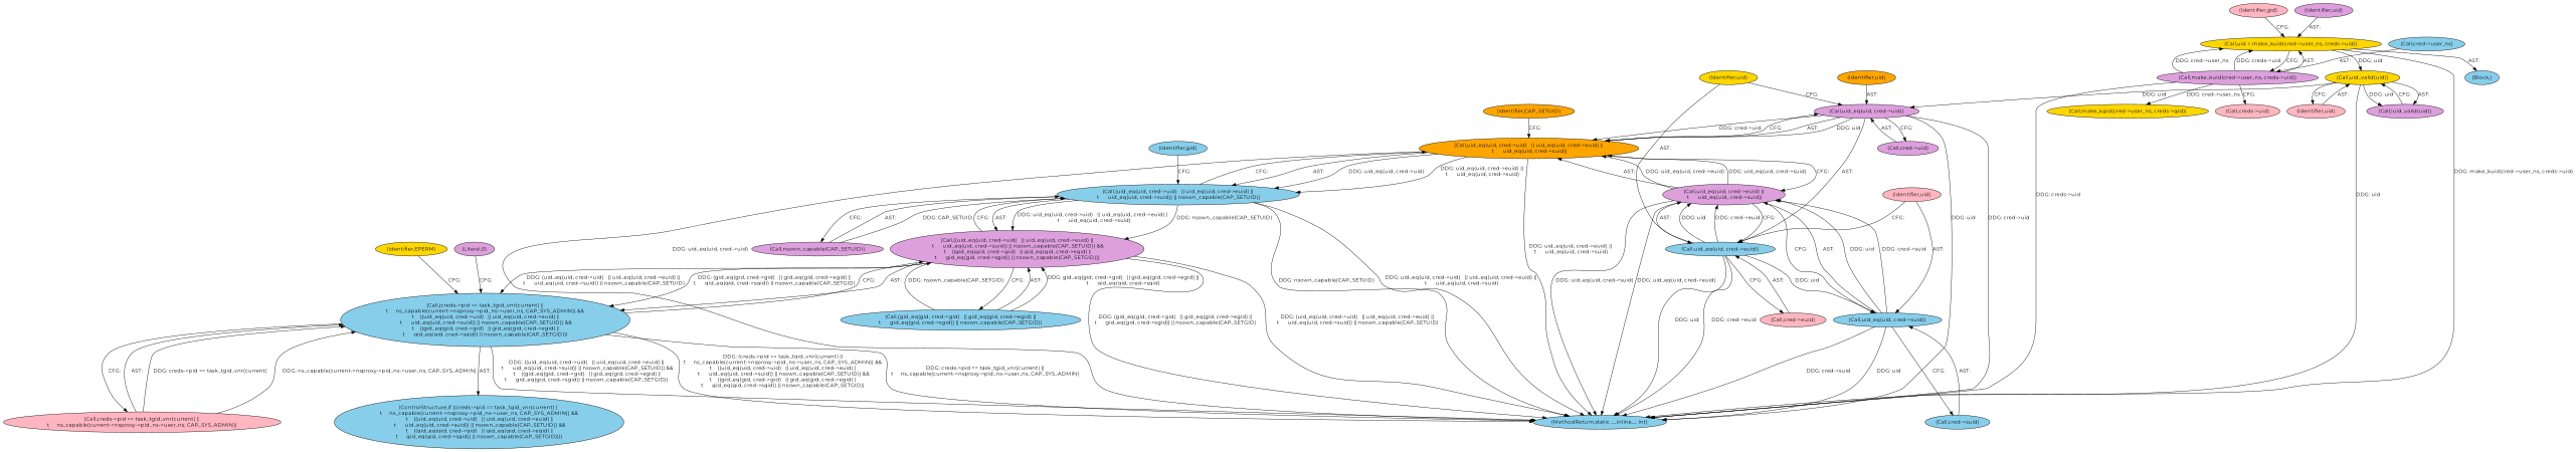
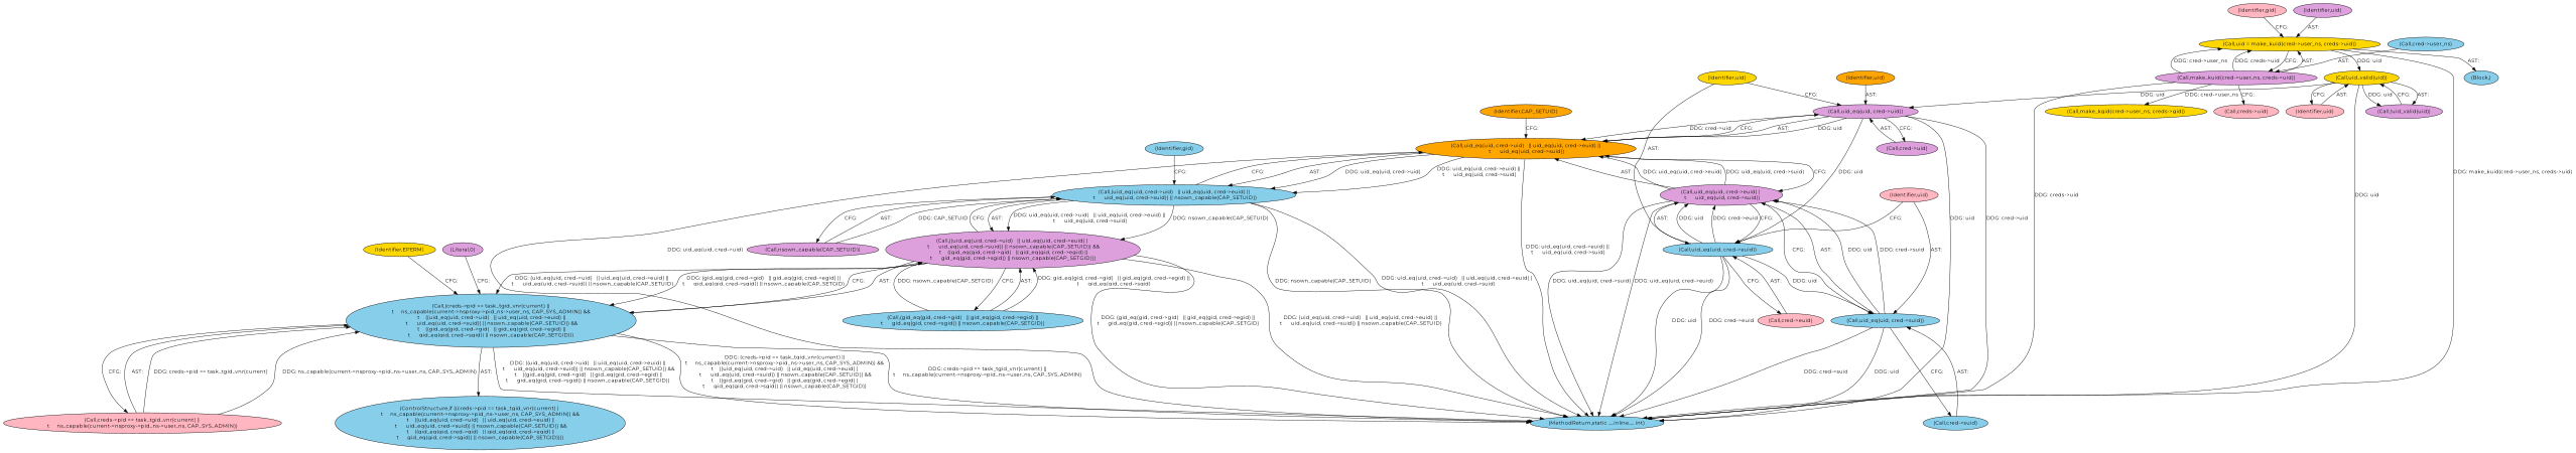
  digraph {
    fontname=Montserrat
    node [fillcolor=skyblue fontname=Montserrat style=filled]
    edge [fontname=Montserrat]
    n1 [fillcolor=plum label="(Call,uid_eq(uid, cred->uid))"]
    n2 [fillcolor=orange label="(Call,uid_eq(uid, cred->uid)   || uid_eq(uid, cred->euid) ||\n \t      uid_eq(uid, cred->suid))"]
    n3 [label="(Call,uid_eq(uid, cred->euid))"]
    n4 [label="(MethodReturn,static __inline__ int)"]
    n5 [fillcolor=plum label="(Call,cred->uid)"]
    n6 [label="(Call,(uid_eq(uid, cred->uid)   || uid_eq(uid, cred->euid) ||\n \t      uid_eq(uid, cred->suid)) || nsown_capable(CAP_SETUID))"]
    n7 [fillcolor=plum label="(Call,uid_eq(uid, cred->euid) ||\n \t      uid_eq(uid, cred->suid))"]
    n8 [label="(Call,uid_eq(uid, cred->suid))"]
    n9 [fillcolor=lightpink label="(Call,cred->euid)"]
    n10 [fillcolor=gold label="(Call,uid_valid(uid))"]
    n11 [fillcolor=plum label="(Call,!uid_valid(uid))"]
    n12 [fillcolor=lightpink label="(Identifier,uid)"]
    n13 [fillcolor=gold label="(Call,uid = make_kuid(cred->user_ns, creds->uid))"]
    n14 [fillcolor=plum label="(Call,make_kuid(cred->user_ns, creds->uid))"]
    n15 [label="(Block,)"]
    n16 [fillcolor=gold label="(Call,make_kgid(cred->user_ns, creds->gid))"]
    n17 [fillcolor=lightpink label="(Call,creds->uid)"]
    n18 [fillcolor=plum label="(Call,((uid_eq(uid, cred->uid)   || uid_eq(uid, cred->euid) ||\n \t      uid_eq(uid, cred->suid)) || nsown_capable(CAP_SETUID)) &&\n \t    ((gid_eq(gid, cred->gid)   || gid_eq(gid, cred->egid) ||\n\t      gid_eq(gid, cred->sgid)) || nsown_capable(CAP_SETGID)))"]
    n19 [fillcolor=plum label="(Call,nsown_capable(CAP_SETUID))"]
    n20 [label="(Call,(creds->pid == task_tgid_vnr(current) ||\n\t     ns_capable(current->nsproxy->pid_ns->user_ns, CAP_SYS_ADMIN)) &&\n \t    ((uid_eq(uid, cred->uid)   || uid_eq(uid, cred->euid) ||\n \t      uid_eq(uid, cred->suid)) || nsown_capable(CAP_SETUID)) &&\n \t    ((gid_eq(gid, cred->gid)   || gid_eq(gid, cred->egid) ||\n\t      gid_eq(gid, cred->sgid)) || nsown_capable(CAP_SETGID)))"]
    n21 [label="(Call,(gid_eq(gid, cred->gid)   || gid_eq(gid, cred->egid) ||\n\t      gid_eq(gid, cred->sgid)) || nsown_capable(CAP_SETGID))"]
    n22 [label="(ControlStructure,if ((creds->pid == task_tgid_vnr(current) ||\n\t     ns_capable(current->nsproxy->pid_ns->user_ns, CAP_SYS_ADMIN)) &&\n \t    ((uid_eq(uid, cred->uid)   || uid_eq(uid, cred->euid) ||\n \t      uid_eq(uid, cred->suid)) || nsown_capable(CAP_SETUID)) &&\n \t    ((gid_eq(gid, cred->gid)   || gid_eq(gid, cred->egid) ||\n\t      gid_eq(gid, cred->sgid)) || nsown_capable(CAP_SETGID))))"]
    n23 [fillcolor=lightpink label="(Call,creds->pid == task_tgid_vnr(current) ||\n\t     ns_capable(current->nsproxy->pid_ns->user_ns, CAP_SYS_ADMIN))"]
    n24 [label="(Call,cred->suid)"]
    n25 [label="(Identifier,gid)"]
    n26 [fillcolor=lightpink label="(Identifier,gid)"]
    n27 [fillcolor=orange label="(Identifier,CAP_SETUID)"]
    n28 [fillcolor=orange label="(Identifier,uid)"]
    n29 [label="(Call,cred->user_ns)"]
    n30 [fillcolor=gold label="(Identifier,EPERM)"]
    n31 [fillcolor=plum label="(Literal,0)"]
    n32 [fillcolor=lightpink label="(Identifier,uid)"]
    n33 [fillcolor=gold label="(Identifier,uid)"]
    n34 [fillcolor=plum label="(Identifier,uid)"]
    n1 -> n2 [label="AST: "]
    n1 -> n2 [label="DDG: uid"]
    n1 -> n2 [label="DDG: cred->uid"]
-   n1 -> n3 [label="AST: "]
+   n1 -> n3 [label="DDG: uid"]
    n1 -> n4 [label="DDG: uid"]
    n1 -> n4 [label="DDG: cred->uid"]
    n1 -> n5 [label="CFG: "]
    n2 -> n1 [label="CFG: "]
    n2 -> n4 [label="DDG: uid_eq(uid, cred->uid)"]
    n2 -> n4 [label="DDG: uid_eq(uid, cred->euid) ||\n \t      uid_eq(uid, cred->suid)"]
    n2 -> n6 [label="AST: "]
    n2 -> n6 [label="DDG: uid_eq(uid, cred->uid)"]
    n2 -> n6 [label="DDG: uid_eq(uid, cred->euid) ||\n \t      uid_eq(uid, cred->suid)"]
    n2 -> n7 [label="CFG: "]
    n3 -> n4 [label="DDG: uid"]
    n3 -> n4 [label="DDG: cred->euid"]
    n3 -> n7 [label="AST: "]
    n3 -> n7 [label="DDG: uid"]
    n3 -> n7 [label="DDG: cred->euid"]
    n3 -> n8 [label="DDG: uid"]
    n3 -> n9 [label="CFG: "]
    n5 -> n1 [label="AST: "]
    n6 -> n2 [label="CFG: "]
    n6 -> n4 [label="DDG: uid_eq(uid, cred->uid)   || uid_eq(uid, cred->euid) ||\n \t      uid_eq(uid, cred->suid)"]
    n6 -> n4 [label="DDG: nsown_capable(CAP_SETUID)"]
    n6 -> n18 [label="AST: "]
    n6 -> n18 [label="DDG: uid_eq(uid, cred->uid)   || uid_eq(uid, cred->euid) ||\n \t      uid_eq(uid, cred->suid)"]
    n6 -> n18 [label="DDG: nsown_capable(CAP_SETUID)"]
    n6 -> n19 [label="CFG: "]
    n7 -> n2 [label="AST: "]
    n7 -> n2 [label="DDG: uid_eq(uid, cred->euid)"]
    n7 -> n2 [label="DDG: uid_eq(uid, cred->suid)"]
    n7 -> n3 [label="CFG: "]
    n7 -> n4 [label="DDG: uid_eq(uid, cred->suid)"]
    n7 -> n4 [label="DDG: uid_eq(uid, cred->euid)"]
    n7 -> n8 [label="CFG: "]
    n8 -> n4 [label="DDG: cred->suid"]
    n8 -> n4 [label="DDG: uid"]
    n8 -> n7 [label="AST: "]
    n8 -> n7 [label="DDG: uid"]
    n8 -> n7 [label="DDG: cred->suid"]
    n8 -> n24 [label="CFG: "]
    n9 -> n3 [label="AST: "]
    n10 -> n1 [label="DDG: uid"]
    n10 -> n4 [label="DDG: uid"]
    n10 -> n11 [label="AST: "]
    n10 -> n11 [label="DDG: uid"]
    n10 -> n12 [label="CFG: "]
    n11 -> n10 [label="CFG: "]
    n12 -> n10 [label="AST: "]
    n13 -> n4 [label="DDG: make_kuid(cred->user_ns, creds->uid)"]
    n13 -> n10 [label="DDG: uid"]
    n13 -> n14 [label="CFG: "]
    n13 -> n15 [label="AST: "]
    n14 -> n4 [label="DDG: creds->uid"]
    n14 -> n13 [label="AST: "]
    n14 -> n13 [label="DDG: cred->user_ns"]
    n14 -> n13 [label="DDG: creds->uid"]
    n14 -> n16 [label="DDG: cred->user_ns"]
    n14 -> n17 [label="CFG: "]
    n18 -> n4 [label="DDG: (uid_eq(uid, cred->uid)   || uid_eq(uid, cred->euid) ||\n \t      uid_eq(uid, cred->suid)) || nsown_capable(CAP_SETUID)"]
    n18 -> n4 [label="DDG: (gid_eq(gid, cred->gid)   || gid_eq(gid, cred->egid) ||\n\t      gid_eq(gid, cred->sgid)) || nsown_capable(CAP_SETGID)"]
    n18 -> n6 [label="CFG: "]
    n18 -> n20 [label="AST: "]
    n18 -> n20 [label="DDG: (uid_eq(uid, cred->uid)   || uid_eq(uid, cred->euid) ||\n \t      uid_eq(uid, cred->suid)) || nsown_capable(CAP_SETUID)"]
    n18 -> n20 [label="DDG: (gid_eq(gid, cred->gid)   || gid_eq(gid, cred->egid) ||\n\t      gid_eq(gid, cred->sgid)) || nsown_capable(CAP_SETGID)"]
    n18 -> n21 [label="CFG: "]
    n19 -> n6 [label="AST: "]
    n19 -> n6 [label="DDG: CAP_SETUID"]
    n20 -> n4 [label="DDG: (creds->pid == task_tgid_vnr(current) ||\n\t     ns_capable(current->nsproxy->pid_ns->user_ns, CAP_SYS_ADMIN)) &&\n \t    ((uid_eq(uid, cred->uid)   || uid_eq(uid, cred->euid) ||\n \t      uid_eq(uid, cred->suid)) || nsown_capable(CAP_SETUID)) &&\n \t    ((gid_eq(gid, cred->gid)   || gid_eq(gid, cred->egid) ||\n\t      gid_eq(gid, cred->sgid)) || nsown_capable(CAP_SETGID))"]
    n20 -> n4 [label="DDG: creds->pid == task_tgid_vnr(current) ||\n\t     ns_capable(current->nsproxy->pid_ns->user_ns, CAP_SYS_ADMIN)"]
    n20 -> n4 [label="DDG: ((uid_eq(uid, cred->uid)   || uid_eq(uid, cred->euid) ||\n \t      uid_eq(uid, cred->suid)) || nsown_capable(CAP_SETUID)) &&\n \t    ((gid_eq(gid, cred->gid)   || gid_eq(gid, cred->egid) ||\n\t      gid_eq(gid, cred->sgid)) || nsown_capable(CAP_SETGID))"]
    n20 -> n18 [label="CFG: "]
    n20 -> n22 [label="AST: "]
    n20 -> n23 [label="CFG: "]
    n21 -> n18 [label="AST: "]
    n21 -> n18 [label="DDG: gid_eq(gid, cred->gid)   || gid_eq(gid, cred->egid) ||\n\t      gid_eq(gid, cred->sgid)"]
    n21 -> n18 [label="DDG: nsown_capable(CAP_SETGID)"]
    n23 -> n20 [label="AST: "]
    n23 -> n20 [label="DDG: creds->pid == task_tgid_vnr(current)"]
    n23 -> n20 [label="DDG: ns_capable(current->nsproxy->pid_ns->user_ns, CAP_SYS_ADMIN)"]
    n24 -> n8 [label="AST: "]
    n25 -> n6 [label="CFG: "]
    n26 -> n13 [label="CFG: "]
    n27 -> n2 [label="CFG: "]
    n28 -> n1 [label="AST: "]
    n29 -> n14 [label="AST: "]
    n30 -> n20 [label="CFG: "]
    n31 -> n20 [label="CFG: "]
    n32 -> n3 [label="CFG: "]
    n32 -> n8 [label="AST: "]
    n33 -> n1 [label="CFG: "]
    n33 -> n3 [label="AST: "]
    n34 -> n13 [label="AST: "]
  }
